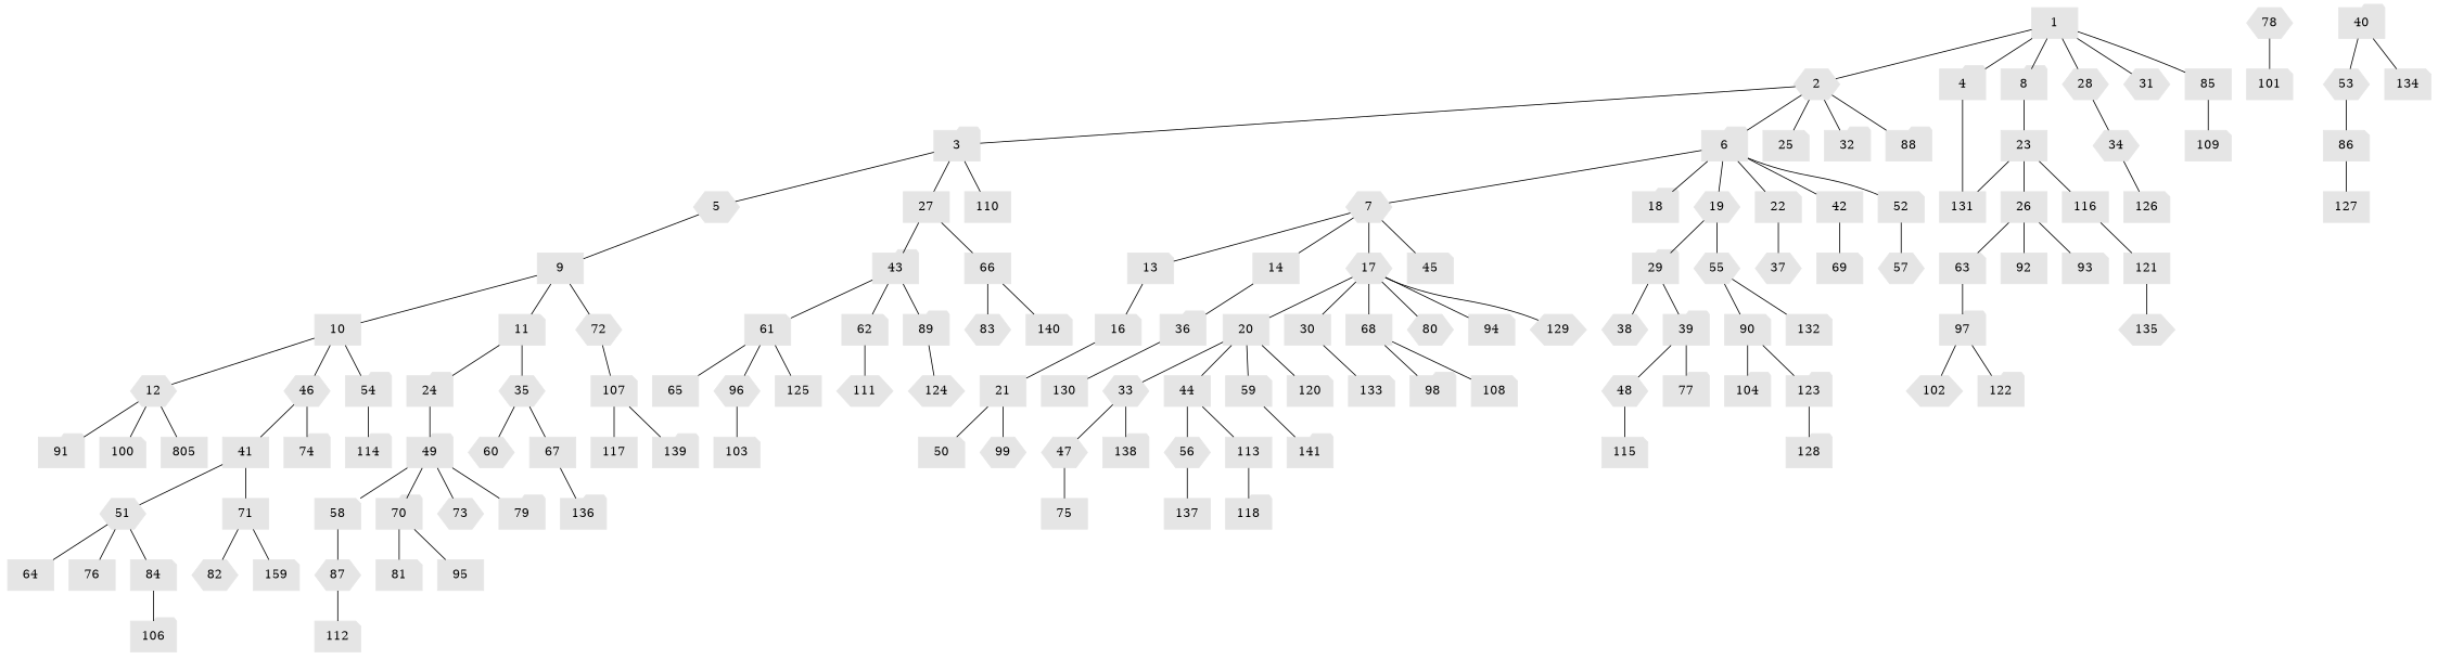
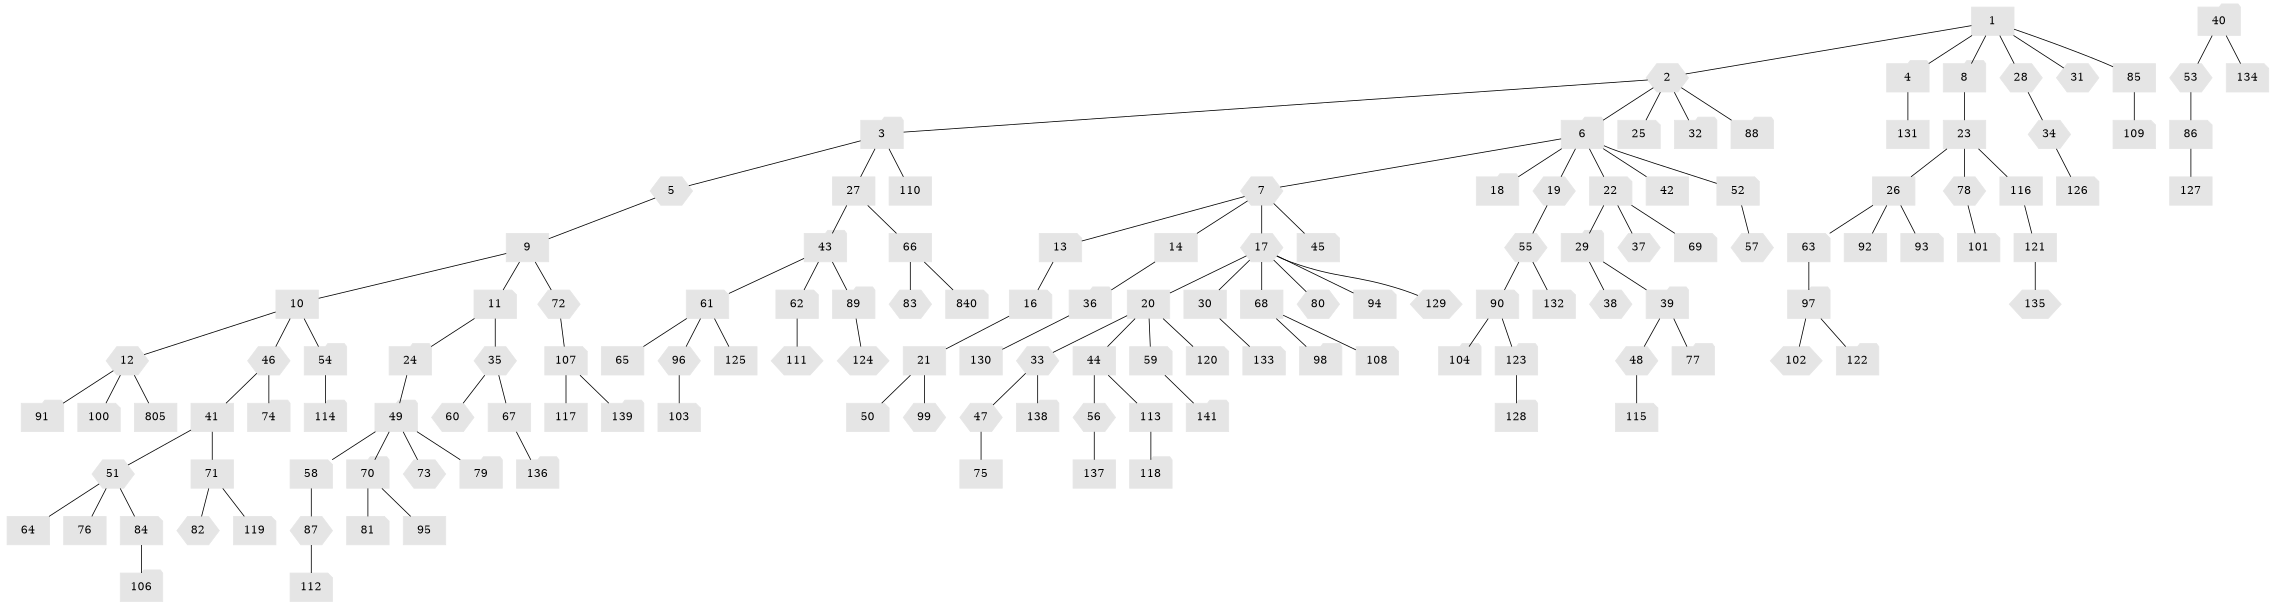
  graph {
    node [color=gray90 shape=hexagon style=filled]
    1 [shape=box]
    2
    4 [shape=folder]
    8 [shape=folder]
    28
    31
    85 [shape=box]
    3 [shape=folder]
    6 [shape=folder]
    25 [shape=note]
    32 [shape=folder]
    88 [shape=folder]
    131 [shape=box]
    23 [shape=box]
    34
    109 [shape=note]
    5
    27 [shape=box]
    110 [shape=box]
    7
    18 [shape=folder]
    19
    22 [shape=note]
    42 [shape=box]
    52 [shape=note]
    9 [shape=box]
    43 [shape=folder]
    66 [shape=box]
    10 [shape=box]
    11 [shape=note]
    72
    13 [shape=note]
    14 [shape=box]
    17
    45 [shape=note]
    29 [shape=folder]
    55
    37
    69 [shape=note]
    57
    16 [shape=note]
    36 [shape=folder]
    20 [shape=box]
    30 [shape=box]
    68 [shape=box]
    80
    94 [shape=note]
    129
    26 [shape=box]
    78
    116 [shape=box]
    12
    46
    54 [shape=folder]
    24 [shape=folder]
    35
    107 [shape=note]
    91 [shape=folder]
    100 [shape=note]
    n60 [label=805 shape=box]
    41 [shape=box]
    51
    71 [shape=box]
    74 [shape=folder]
    114 [shape=folder]
    49 [shape=folder]
    60
    67 [shape=box]
    21 [shape=box]
    130 [shape=box]
    40 [shape=folder]
    53
    134 [shape=note]
    50 [shape=note]
    99
    33
    44 [shape=box]
    59 [shape=note]
    120 [shape=note]
    133 [shape=note]
    98 [shape=folder]
    108 [shape=note]
    38
    39 [shape=folder]
    90 [shape=note]
    132 [shape=note]
    47
    138 [shape=folder]
    56
    113 [shape=box]
    141 [shape=folder]
    63 [shape=note]
    92 [shape=box]
    93 [shape=note]
    101 [shape=note]
    121 [shape=box]
    58 [shape=note]
    70 [shape=folder]
    73
    79 [shape=folder]
    97 [shape=folder]
    61 [shape=note]
    62 [shape=note]
    89 [shape=folder]
    83
-   140 [shape=note]
+   140 [shape=note label=840]
    126 [shape=note]
    48
    77 [shape=folder]
    75 [shape=box]
    136 [shape=folder]
    115 [shape=note]
    86 [shape=note]
    64 [shape=box]
    76 [shape=box]
    84 [shape=note]
    82
-   119 [shape=note label=159]
+   119 [shape=note]
    65 [shape=box]
    96
    125 [shape=box]
    111
    124
    137 [shape=box]
    118 [shape=folder]
    87
    81 [shape=note]
    95 [shape=box]
    106 [shape=folder]
    127 [shape=box]
    104 [shape=folder]
    123 [shape=folder]
    112 [shape=note]
    103 [shape=note]
    102
    122 [shape=folder]
    117 [shape=box]
    139 [shape=folder]
    128 [shape=folder]
    135
    1 -- 2
    1 -- 4
    1 -- 8
    1 -- 28
    1 -- 31
    1 -- 85
    2 -- 3
    2 -- 6
    2 -- 25
    2 -- 32
    2 -- 88
    4 -- 131
    8 -- 23
    28 -- 34
    85 -- 109
    3 -- 5
    3 -- 27
    3 -- 110
    6 -- 7
    6 -- 18
    6 -- 19
    6 -- 22
    6 -- 42
    6 -- 52
    23 -- 26
-   23 -- 131
+   23 -- 78
    23 -- 116
    34 -- 126
    5 -- 9
    27 -- 43
    27 -- 66
    7 -- 13
    7 -- 14
    7 -- 17
    7 -- 45
-   19 -- 29
+   22 -- 29
    19 -- 55
    22 -- 37
-   42 -- 69
+   22 -- 69
    52 -- 57
    9 -- 10
    9 -- 11
    9 -- 72
    43 -- 61
    43 -- 62
    43 -- 89
    66 -- 83
    66 -- 140
    10 -- 12
    10 -- 46
    10 -- 54
    11 -- 24
    11 -- 35
    72 -- 107
    13 -- 16
    14 -- 36
    17 -- 20
    17 -- 30
    17 -- 68
    17 -- 80
    17 -- 94
    17 -- 129
    29 -- 38
    29 -- 39
    55 -- 90
    55 -- 132
    16 -- 21
    36 -- 130
    20 -- 33
    20 -- 44
    20 -- 59
    20 -- 120
    30 -- 133
    68 -- 98
    68 -- 108
    26 -- 63
    26 -- 92
    26 -- 93
    78 -- 101
    116 -- 121
    12 -- 91
    12 -- 100
    12 -- n60
    46 -- 41
    46 -- 74
    54 -- 114
    24 -- 49
    35 -- 60
    35 -- 67
    107 -- 117
    107 -- 139
    41 -- 51
    41 -- 71
    51 -- 64
    51 -- 76
    51 -- 84
    71 -- 82
    71 -- 119
    49 -- 58
    49 -- 70
    49 -- 73
    49 -- 79
    67 -- 136
    21 -- 50
    21 -- 99
    40 -- 53
    40 -- 134
    53 -- 86
    33 -- 47
    33 -- 138
    44 -- 56
    44 -- 113
    59 -- 141
    39 -- 48
    39 -- 77
    90 -- 104
    90 -- 123
    47 -- 75
    56 -- 137
    113 -- 118
    63 -- 97
    121 -- 135
    58 -- 87
    70 -- 81
    70 -- 95
    97 -- 102
    97 -- 122
    61 -- 65
    61 -- 96
    61 -- 125
    62 -- 111
    89 -- 124
    48 -- 115
    86 -- 127
    84 -- 106
    96 -- 103
    87 -- 112
    123 -- 128
  }
